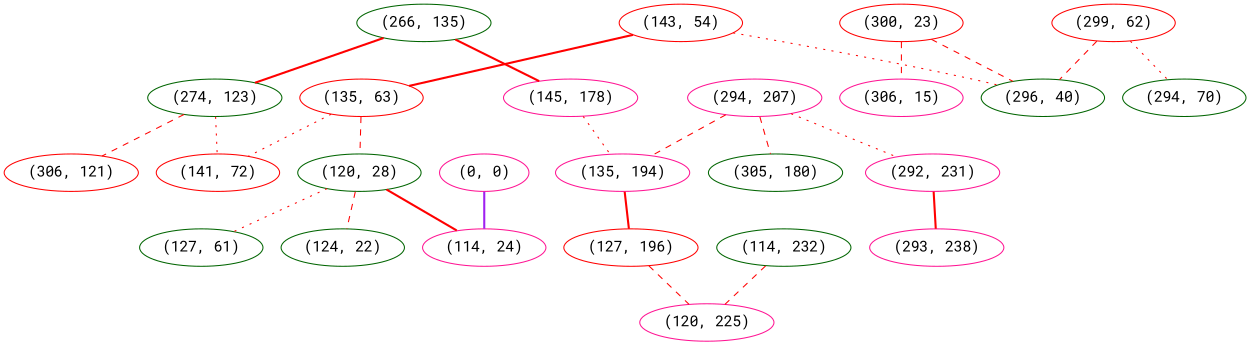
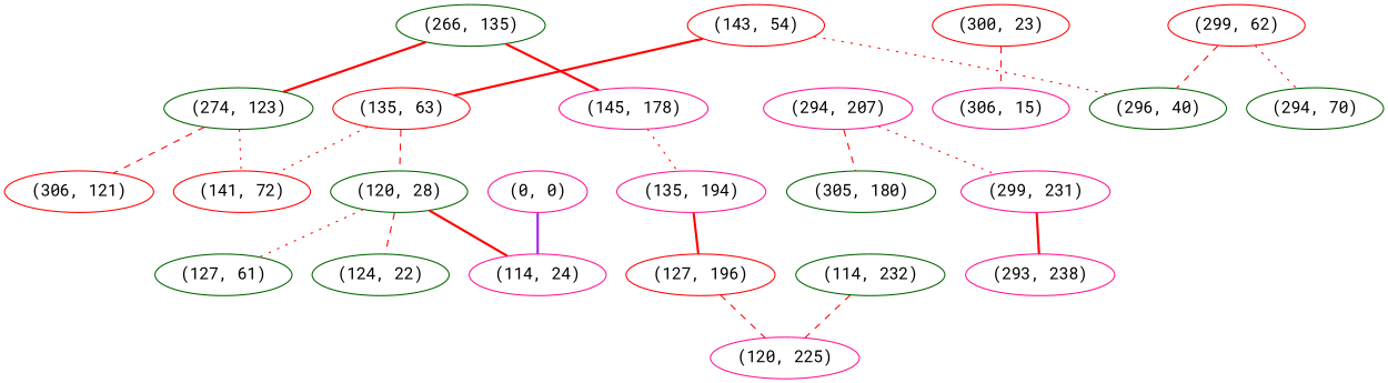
  graph {
    fontname="Roboto Mono"
    node [color=deeppink fontname="Roboto Mono"]
    edge [color=red fontname="Roboto Mono" style=dashed weight=1]
    "(0, 0)"
    "(114, 24)"
    "(300, 23)" [color=red]
    "(306, 15)"
    "(296, 40)" [color=darkgreen]
    "(294, 207)"
-   "(299, 231)" [label="(292, 231)"]
+   "(299, 231)"
    "(305, 180)" [color=darkgreen]
    "(135, 194)"
    "(293, 238)"
    "(127, 196)" [color=red]
    "(143, 54)" [color=red]
    "(135, 63)" [color=red]
    "(120, 28)" [color=darkgreen]
    "(141, 72)" [color=red]
    "(127, 61)" [color=darkgreen]
    "(124, 22)" [color=darkgreen]
    "(266, 135)" [color=darkgreen]
    "(145, 178)"
    "(274, 123)" [color=darkgreen]
    "(306, 121)" [color=red]
    "(299, 62)" [color=red]
    "(294, 70)" [color=darkgreen]
    "(114, 232)" [color=darkgreen]
    "(120, 225)"
    "(0, 0)" -- "(114, 24)" [color=purple style=bold weight=4]
    "(300, 23)" -- "(306, 15)"
-   "(300, 23)" -- "(296, 40)"
    "(294, 207)" -- "(299, 231)" [style=dotted]
    "(294, 207)" -- "(305, 180)"
-   "(294, 207)" -- "(135, 194)"
    "(299, 231)" -- "(293, 238)" [style=bold]
    "(135, 194)" -- "(127, 196)" [style=bold]
    "(127, 196)" -- "(120, 225)"
    "(143, 54)" -- "(296, 40)" [style=dotted]
    "(143, 54)" -- "(135, 63)" [style=bold]
    "(135, 63)" -- "(120, 28)"
    "(135, 63)" -- "(141, 72)" [style=dotted]
    "(120, 28)" -- "(114, 24)" [style=bold]
    "(120, 28)" -- "(127, 61)" [style=dotted]
    "(120, 28)" -- "(124, 22)"
    "(266, 135)" -- "(145, 178)" [style=bold]
    "(266, 135)" -- "(274, 123)" [style=bold]
    "(145, 178)" -- "(135, 194)" [style=dotted]
    "(274, 123)" -- "(141, 72)" [style=dotted]
    "(274, 123)" -- "(306, 121)"
    "(299, 62)" -- "(296, 40)"
    "(299, 62)" -- "(294, 70)" [style=dotted]
    "(114, 232)" -- "(120, 225)"
  }
